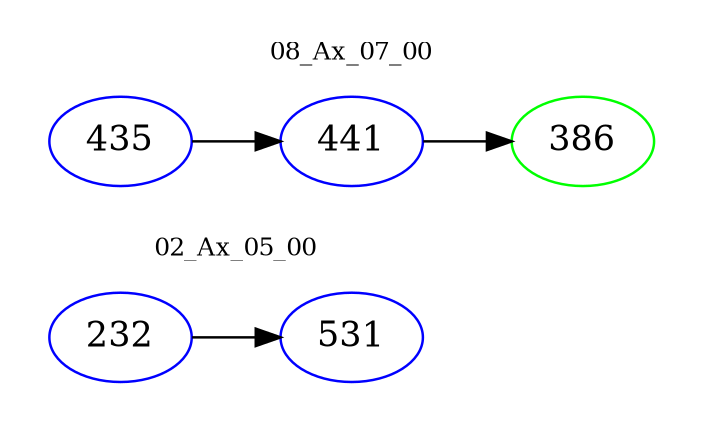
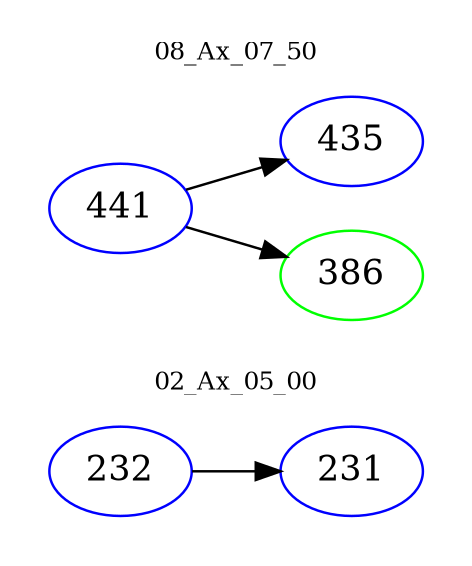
  digraph {
    rankdir=LR
    node [color=blue]
    edge [color=black]
    n1 [label=232]
-   n2 [label=531]
+   n2 [label=231]
    n3 [label=441]
    n4 [color=green label=386]
    n5 [label=435]
    subgraph cluster_1 {
      color=white
      fontsize=10
      label="02_Ax_05_00"
      n1
      n2
    }
    subgraph cluster_2 {
      color=white
      fontsize=10
-     label="08_Ax_07_00"
+     label="08_Ax_07_50"
      n3
      n4
      n5
    }
    n1 -> n2
    n3 -> n4
-   n5 -> n3
+   n3 -> n5
  }
